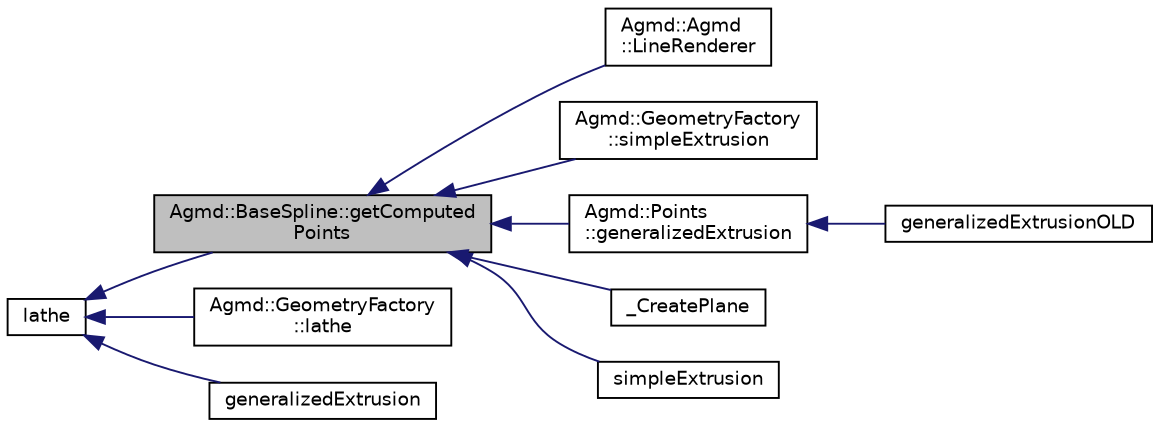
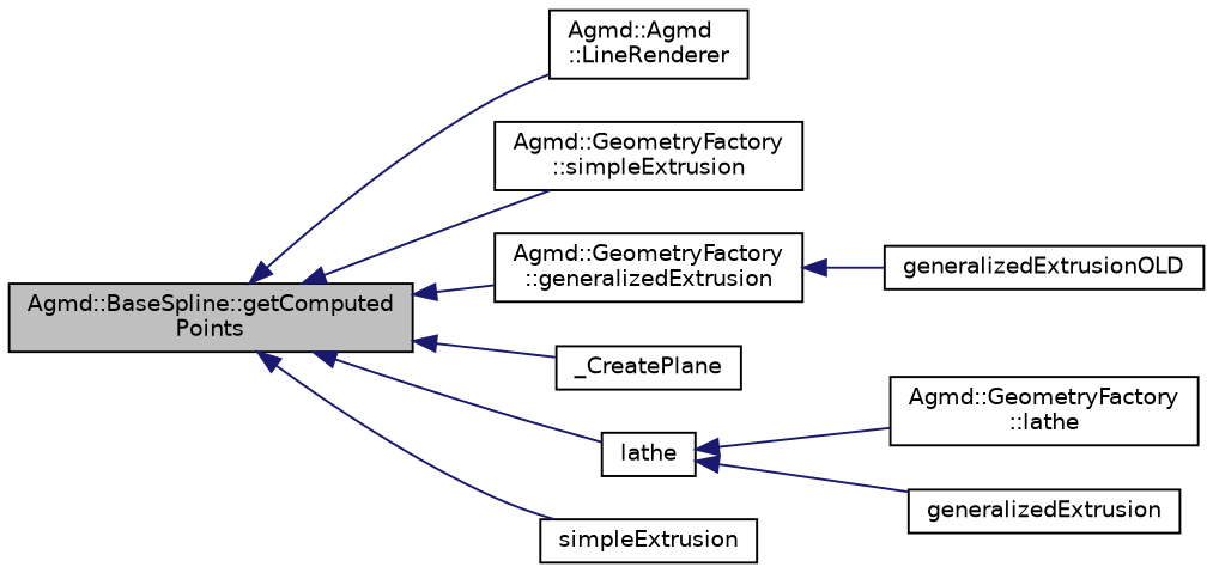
  digraph {
    rankdir=LR
    node [color=black fillcolor=white fontname=Helvetica fontsize=10 shape=record style=filled]
    edge [color=midnightblue dir=back fontname=Helvetica fontsize=10 labelfontname=Helvetica labelfontsize=10 style=solid]
    n1 [fillcolor=grey75 fontcolor=black height=0.2 label="Agmd::BaseSpline::getComputed\lPoints" width=0.4]
    n2 [height=0.2 label="Agmd::Agmd\l::LineRenderer" width=0.4]
    n3 [height=0.2 label="Agmd::GeometryFactory\l::simpleExtrusion" width=0.4]
-   n4 [height=0.2 label="Agmd::Points\l::generalizedExtrusion" width=0.4]
+   n4 [height=0.2 label="Agmd::GeometryFactory\l::generalizedExtrusion" width=0.4]
    n5 [height=0.2 label=_CreatePlane width=0.4]
    n6 [height=0.2 label=lathe width=0.4]
    n7 [height=0.2 label=simpleExtrusion width=0.4]
    n8 [height=0.2 label="Agmd::GeometryFactory\l::lathe" width=0.4]
    n9 [height=0.2 label=generalizedExtrusionOLD width=0.4]
    n10 [height=0.2 label=generalizedExtrusion width=0.4]
    n1 -> n2
    n1 -> n3
    n1 -> n4
    n1 -> n5
-   n6 -> n1
+   n1 -> n6
    n1 -> n7
    n4 -> n9
    n6 -> n8
    n6 -> n10
  }
